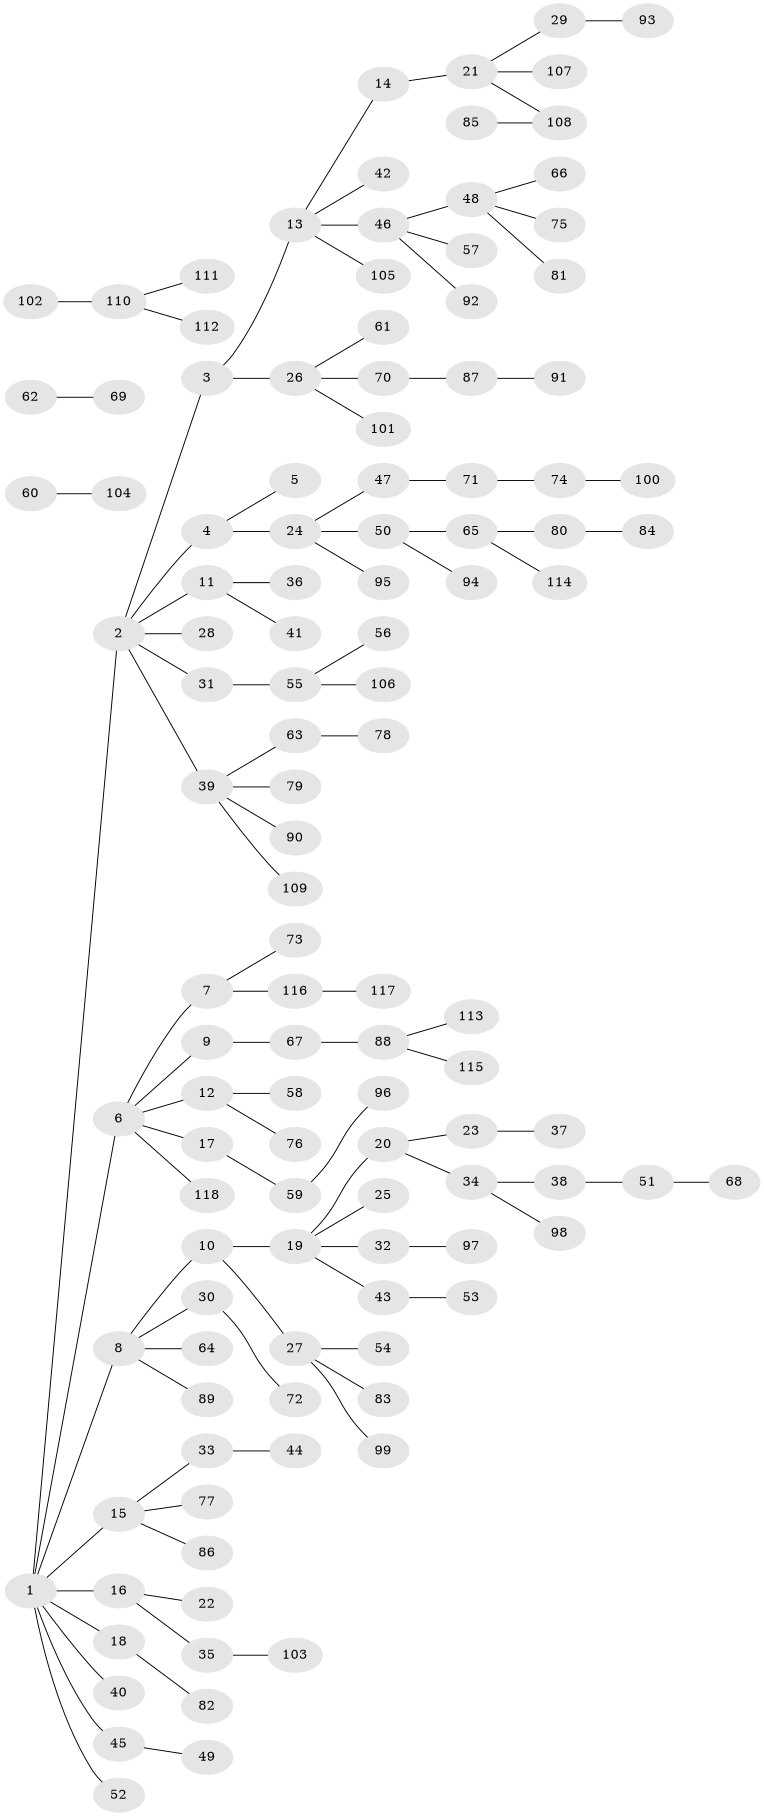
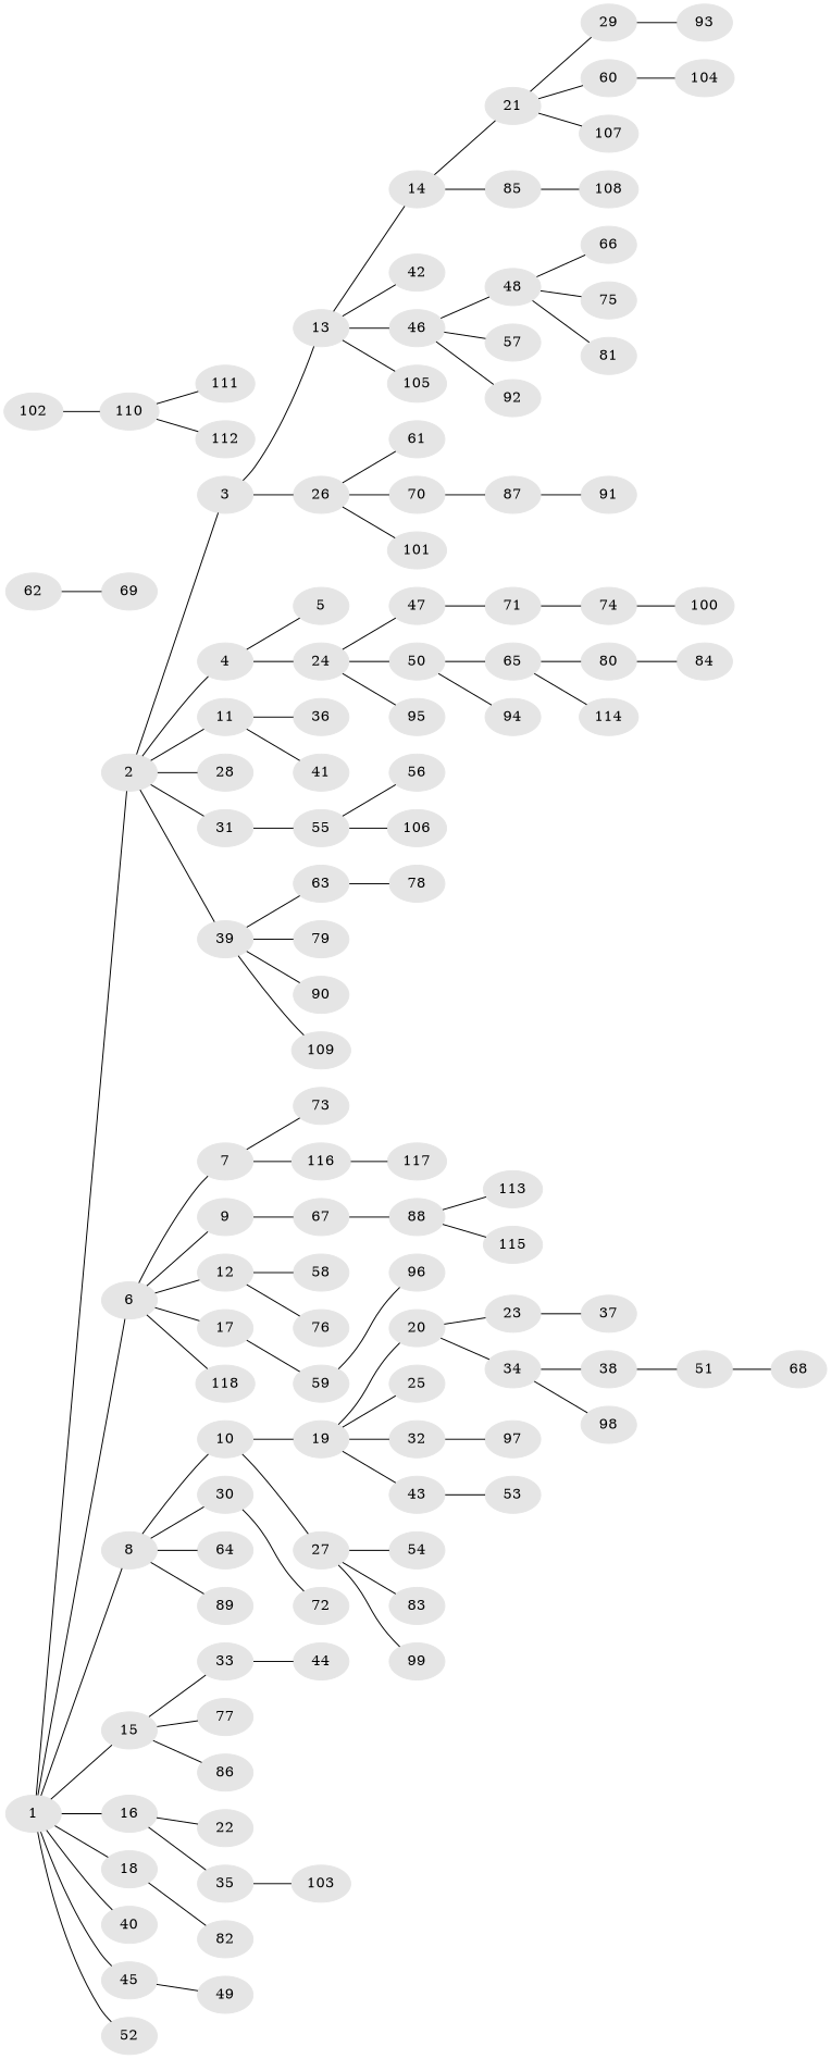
  graph {
    rankdir=LR
    node [color=gray90 style=filled]
    1
    2
    6
    8
    15
    16
    18
    40
    45
    52
    3
    4
    11
    28
    31
    39
    7
    9
    12
    17
    118
    10
    30
    64
    89
    33
    77
    86
    22
    35
    82
    49
    13
    26
    5
    24
    36
    41
    55
    63
    79
    90
    109
    14
    42
    46
    105
    61
    70
    101
    47
    50
    95
    73
    116
    67
    58
    76
    59
    117
    19
    27
    72
    88
    20
    25
    32
    43
    54
    83
    99
    21
    85
    48
    57
    92
    29
    60
    107
    108
    44
    103
    96
    23
    34
    97
    53
    37
    38
    98
    93
    104
    71
    65
    94
    87
    56
    106
    51
    62
    69
    68
    78
    66
    75
    81
    74
    80
    114
    84
    113
    115
    91
    100
    102
    110
    111
    112
    1 -- 2
    1 -- 6
    1 -- 8
    1 -- 15
    1 -- 16
    1 -- 18
    1 -- 40
    1 -- 45
    1 -- 52
    2 -- 3
    2 -- 4
    2 -- 11
    2 -- 28
    2 -- 31
    2 -- 39
    6 -- 7
    6 -- 9
    6 -- 12
    6 -- 17
    6 -- 118
    8 -- 10
    8 -- 30
    8 -- 64
    8 -- 89
    15 -- 33
    15 -- 77
    15 -- 86
    16 -- 22
    16 -- 35
    18 -- 82
    45 -- 49
    3 -- 13
    3 -- 26
    4 -- 5
    4 -- 24
    11 -- 36
    11 -- 41
    31 -- 55
    39 -- 63
    39 -- 79
    39 -- 90
    39 -- 109
    7 -- 73
    7 -- 116
    9 -- 67
    12 -- 58
    12 -- 76
    17 -- 59
    10 -- 19
    10 -- 27
    30 -- 72
    33 -- 44
    35 -- 103
    13 -- 14
    13 -- 42
    13 -- 46
    13 -- 105
    26 -- 61
    26 -- 70
    26 -- 101
    24 -- 47
    24 -- 50
    24 -- 95
    55 -- 56
    55 -- 106
    63 -- 78
    14 -- 21
+   14 -- 85
    46 -- 48
    46 -- 57
    46 -- 92
    70 -- 87
    47 -- 71
    50 -- 65
    50 -- 94
    116 -- 117
    67 -- 88
    59 -- 96
    19 -- 20
    19 -- 25
    19 -- 32
    19 -- 43
    27 -- 54
    27 -- 83
    27 -- 99
    88 -- 113
    88 -- 115
    20 -- 23
    20 -- 34
    32 -- 97
    43 -- 53
    21 -- 29
-   21 -- 108
+   21 -- 60
    21 -- 107
    85 -- 108
    48 -- 66
    48 -- 75
    48 -- 81
    29 -- 93
    60 -- 104
    23 -- 37
    34 -- 38
    34 -- 98
    38 -- 51
    71 -- 74
    65 -- 80
    65 -- 114
    87 -- 91
    51 -- 68
    62 -- 69
    74 -- 100
    80 -- 84
    102 -- 110
    110 -- 111
    110 -- 112
  }
